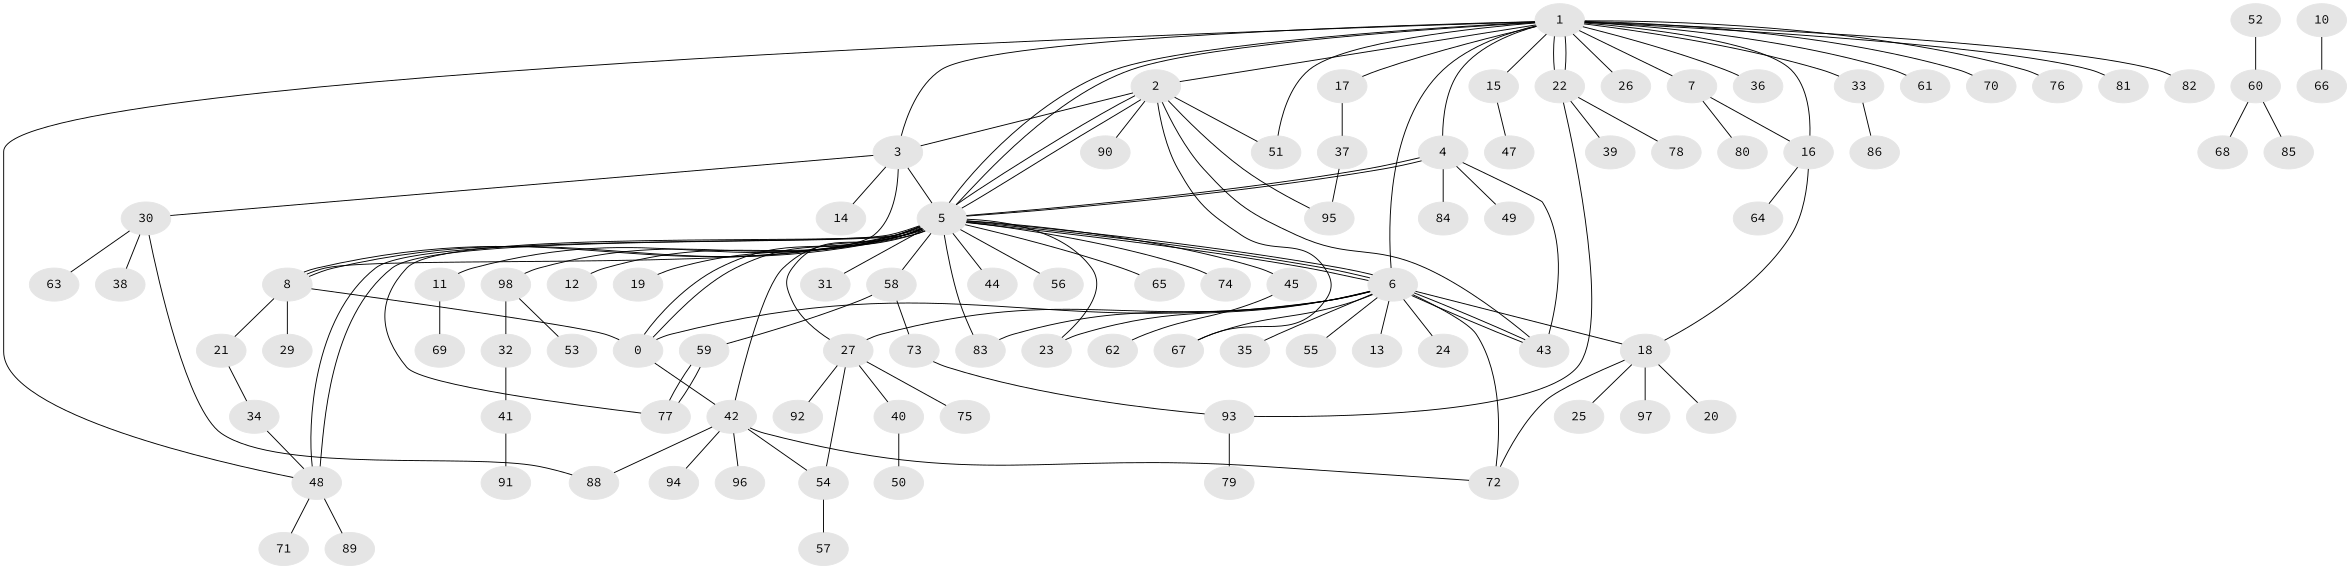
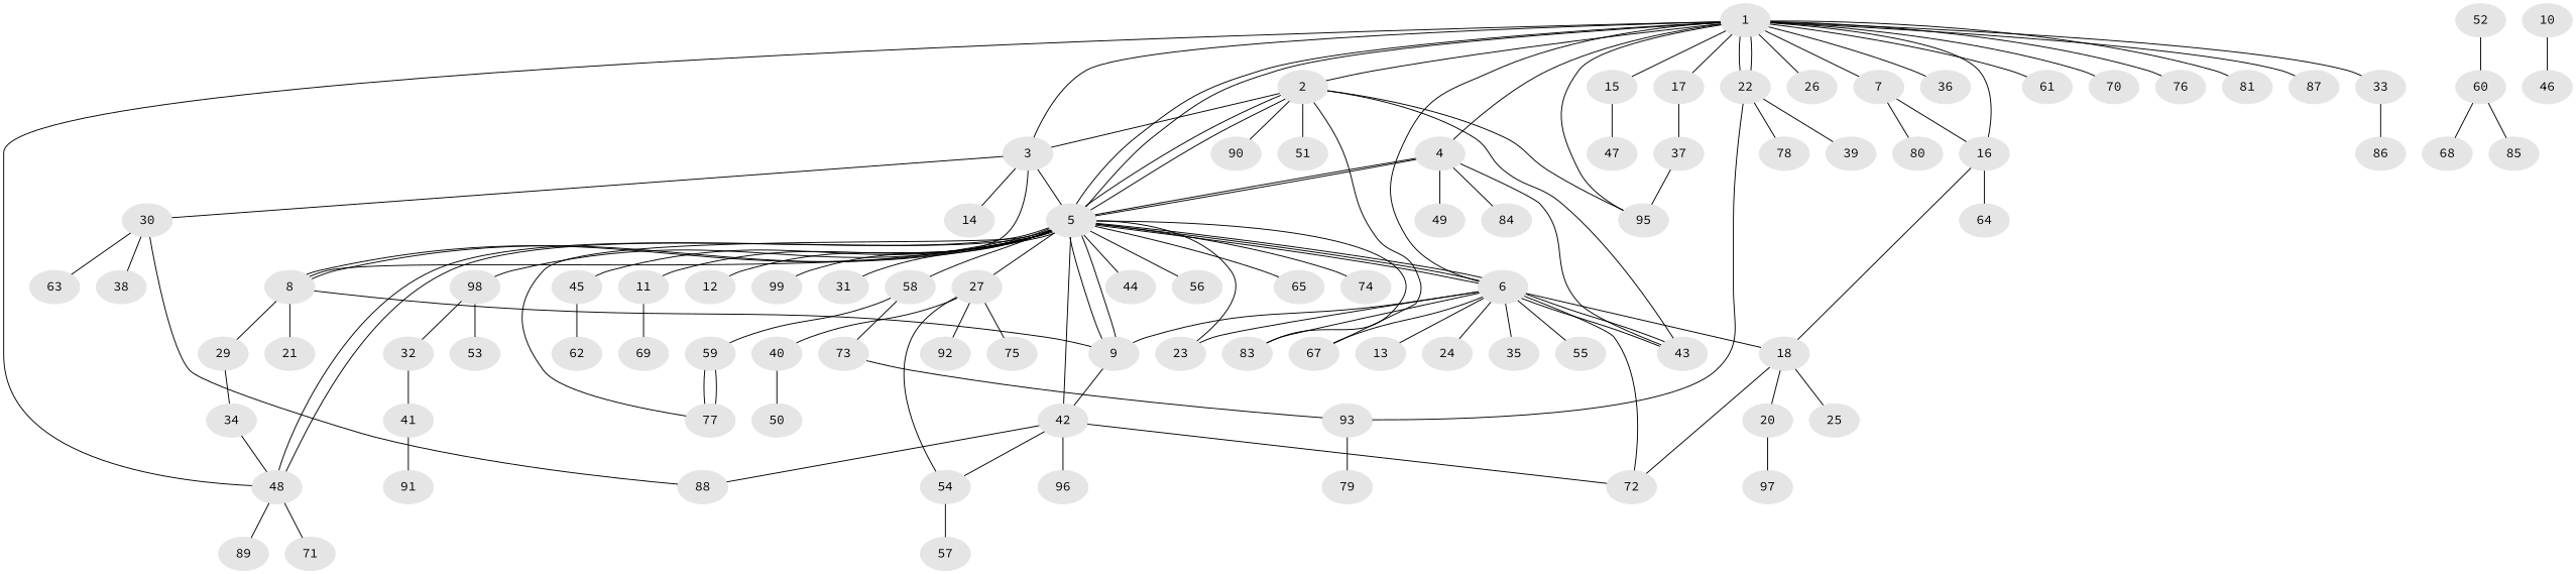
  graph {
    fontname="Source Code Pro"
    node [color=gray90 fontname="Source Code Pro" style=filled]
    edge [fontname="Source Code Pro"]
    1
    2
    3
    4
    5
    6
    7
    15
    16
    17
    22
    26
    33
    36
    48
    51
    61
    70
    76
    81
-   82
+   82 [label=87]
    43
    67
    90
    95
    8
    14
    30
    49
    84
-   9 [label=0]
+   9
    11
    12
-   19
+   19 [label=99]
    23
    27
    n37 [label=98]
    31
    42
    44
    45
    56
    58
    65
    74
    77
    83
    13
    18
    24
    35
    55
    72
    80
    47
    64
    37
    39
    78
    93
    86
    71
    89
    21
    29
    38
    63
    88
    52
    60
    10
-   46 [label=66]
+   46
    69
    40
    54
    75
    92
    32
    53
    n80 [label=96]
-   94
    62
    59
    73
    20
    25
    n87 [label=97]
    34
    79
    50
    57
    41
    91
    68
    85
    1 -- 2
    1 -- 3
    1 -- 4
    1 -- 5
    1 -- 5
    1 -- 6
    1 -- 7
    1 -- 15
    1 -- 16
    1 -- 17
    1 -- 22
    1 -- 22
    1 -- 26
    1 -- 33
    1 -- 36
    1 -- 48
-   1 -- 51
+   1 -- 95
    1 -- 61
    1 -- 70
    1 -- 76
    1 -- 81
    1 -- 82
    2 -- 3
    2 -- 5
    2 -- 5
    2 -- 51
    2 -- 43
    2 -- 67
    2 -- 90
    2 -- 95
    3 -- 5
    3 -- 8
    3 -- 14
    3 -- 30
    4 -- 5
    4 -- 5
    4 -- 43
    4 -- 49
    4 -- 84
    5 -- 6
    5 -- 6
    5 -- 6
    5 -- 48
    5 -- 48
    5 -- 8
    5 -- 8
    5 -- 9
    5 -- 9
    5 -- 11
    5 -- 12
    5 -- 19
    5 -- 23
    5 -- 27
    5 -- n37
    5 -- 31
    5 -- 42
    5 -- 44
    5 -- 45
    5 -- 56
    5 -- 58
    5 -- 65
    5 -- 74
    5 -- 77
    5 -- 83
    6 -- 43
    6 -- 43
    6 -- 67
    6 -- 9
    6 -- 23
-   6 -- 27
    6 -- 83
    6 -- 13
    6 -- 18
    6 -- 24
    6 -- 35
    6 -- 55
    6 -- 72
    7 -- 16
    7 -- 80
    15 -- 47
    16 -- 18
    16 -- 64
    17 -- 37
    22 -- 39
    22 -- 78
    22 -- 93
    33 -- 86
    48 -- 71
    48 -- 89
    8 -- 9
    8 -- 21
    8 -- 29
    30 -- 38
    30 -- 63
    30 -- 88
    9 -- 42
    11 -- 69
    27 -- 40
    27 -- 54
    27 -- 75
    27 -- 92
    n37 -- 32
    n37 -- 53
    42 -- 72
    42 -- 88
    42 -- 54
    42 -- n80
-   42 -- 94
    45 -- 62
    58 -- 59
    58 -- 73
    18 -- 72
    18 -- 20
    18 -- 25
-   18 -- n87
+   20 -- n87
    37 -- 95
    93 -- 79
-   21 -- 34
+   29 -- 34
    52 -- 60
    60 -- 68
    60 -- 85
    10 -- 46
    40 -- 50
    54 -- 57
    32 -- 41
    59 -- 77
    59 -- 77
    73 -- 93
    34 -- 48
    41 -- 91
  }
